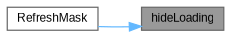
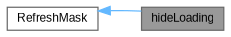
  digraph {
    rankdir=RL
    fontname="Liberation Sans"
    node [fontname="Liberation Sans" fontsize=10 shape=box style=filled]
    n1 [color=gray40 fillcolor=grey60 fontcolor=black height=0.2 label=hideLoading width=0.4]
    n2 [color=grey40 fillcolor=white height=0.2 label=RefreshMask width=0.4]
-   n1 -> n2 [color=steelblue1 dir=back fontname="Liberation Sans" fontsize=10 labelfontname=Helvetica labelfontsize=10 style=solid]
+   n2 -> n1 [color=steelblue1 dir=back fontname="Liberation Sans" fontsize=10 labelfontname=Helvetica labelfontsize=10 style=solid]
  }
